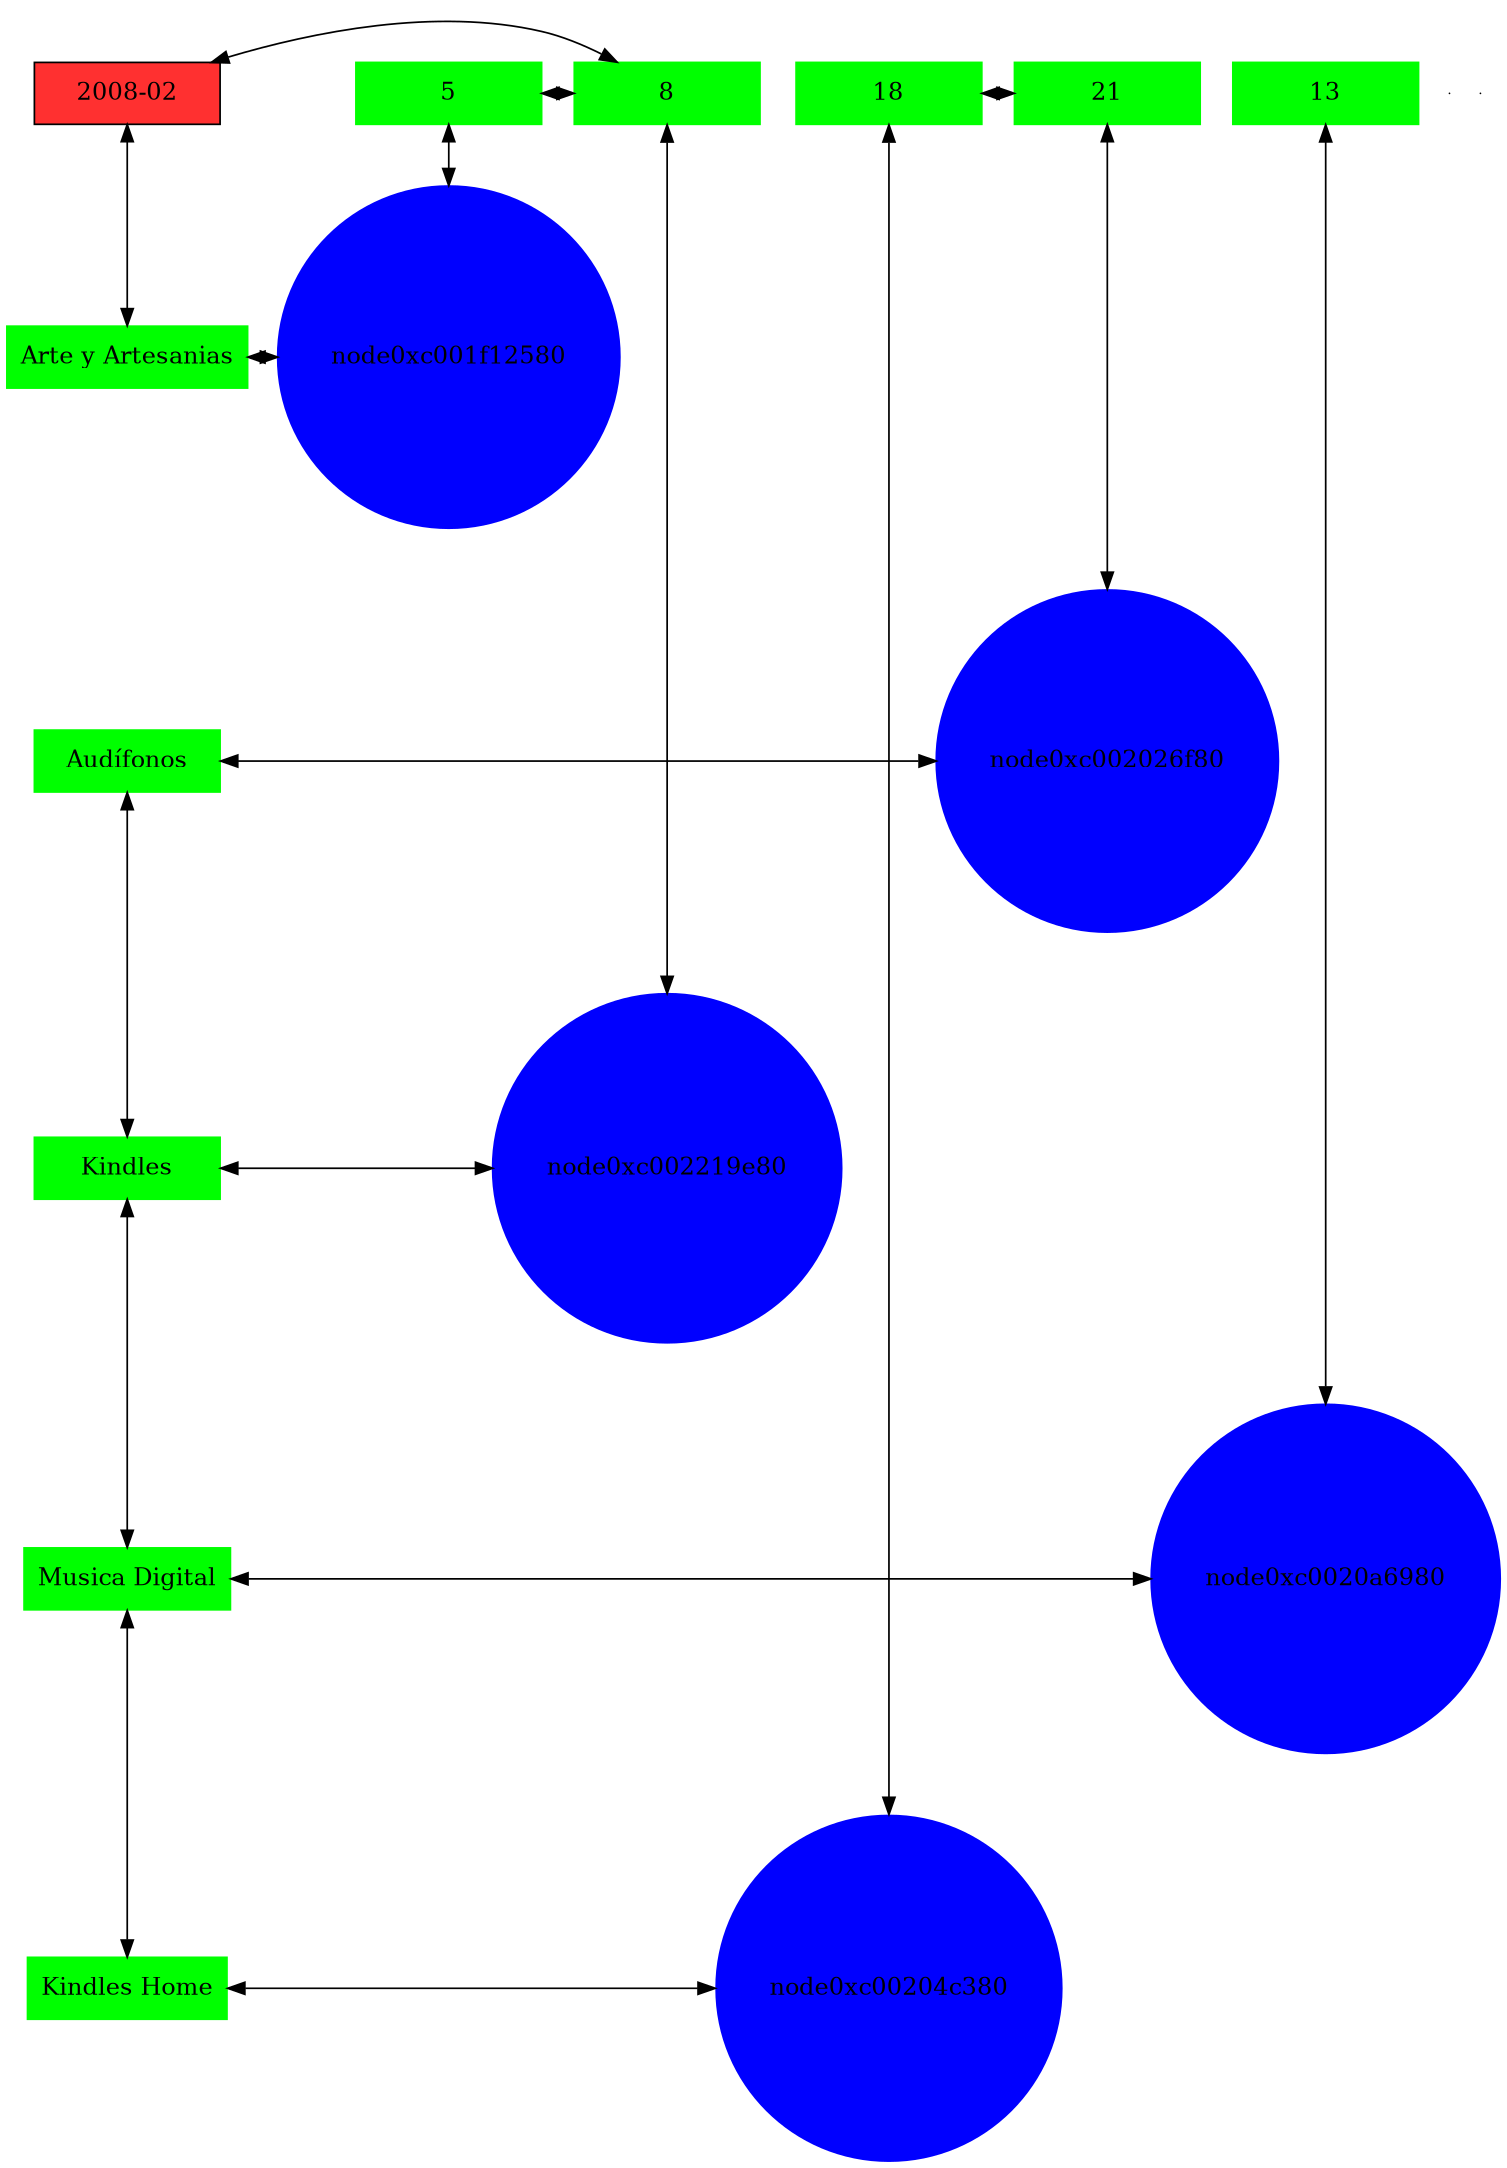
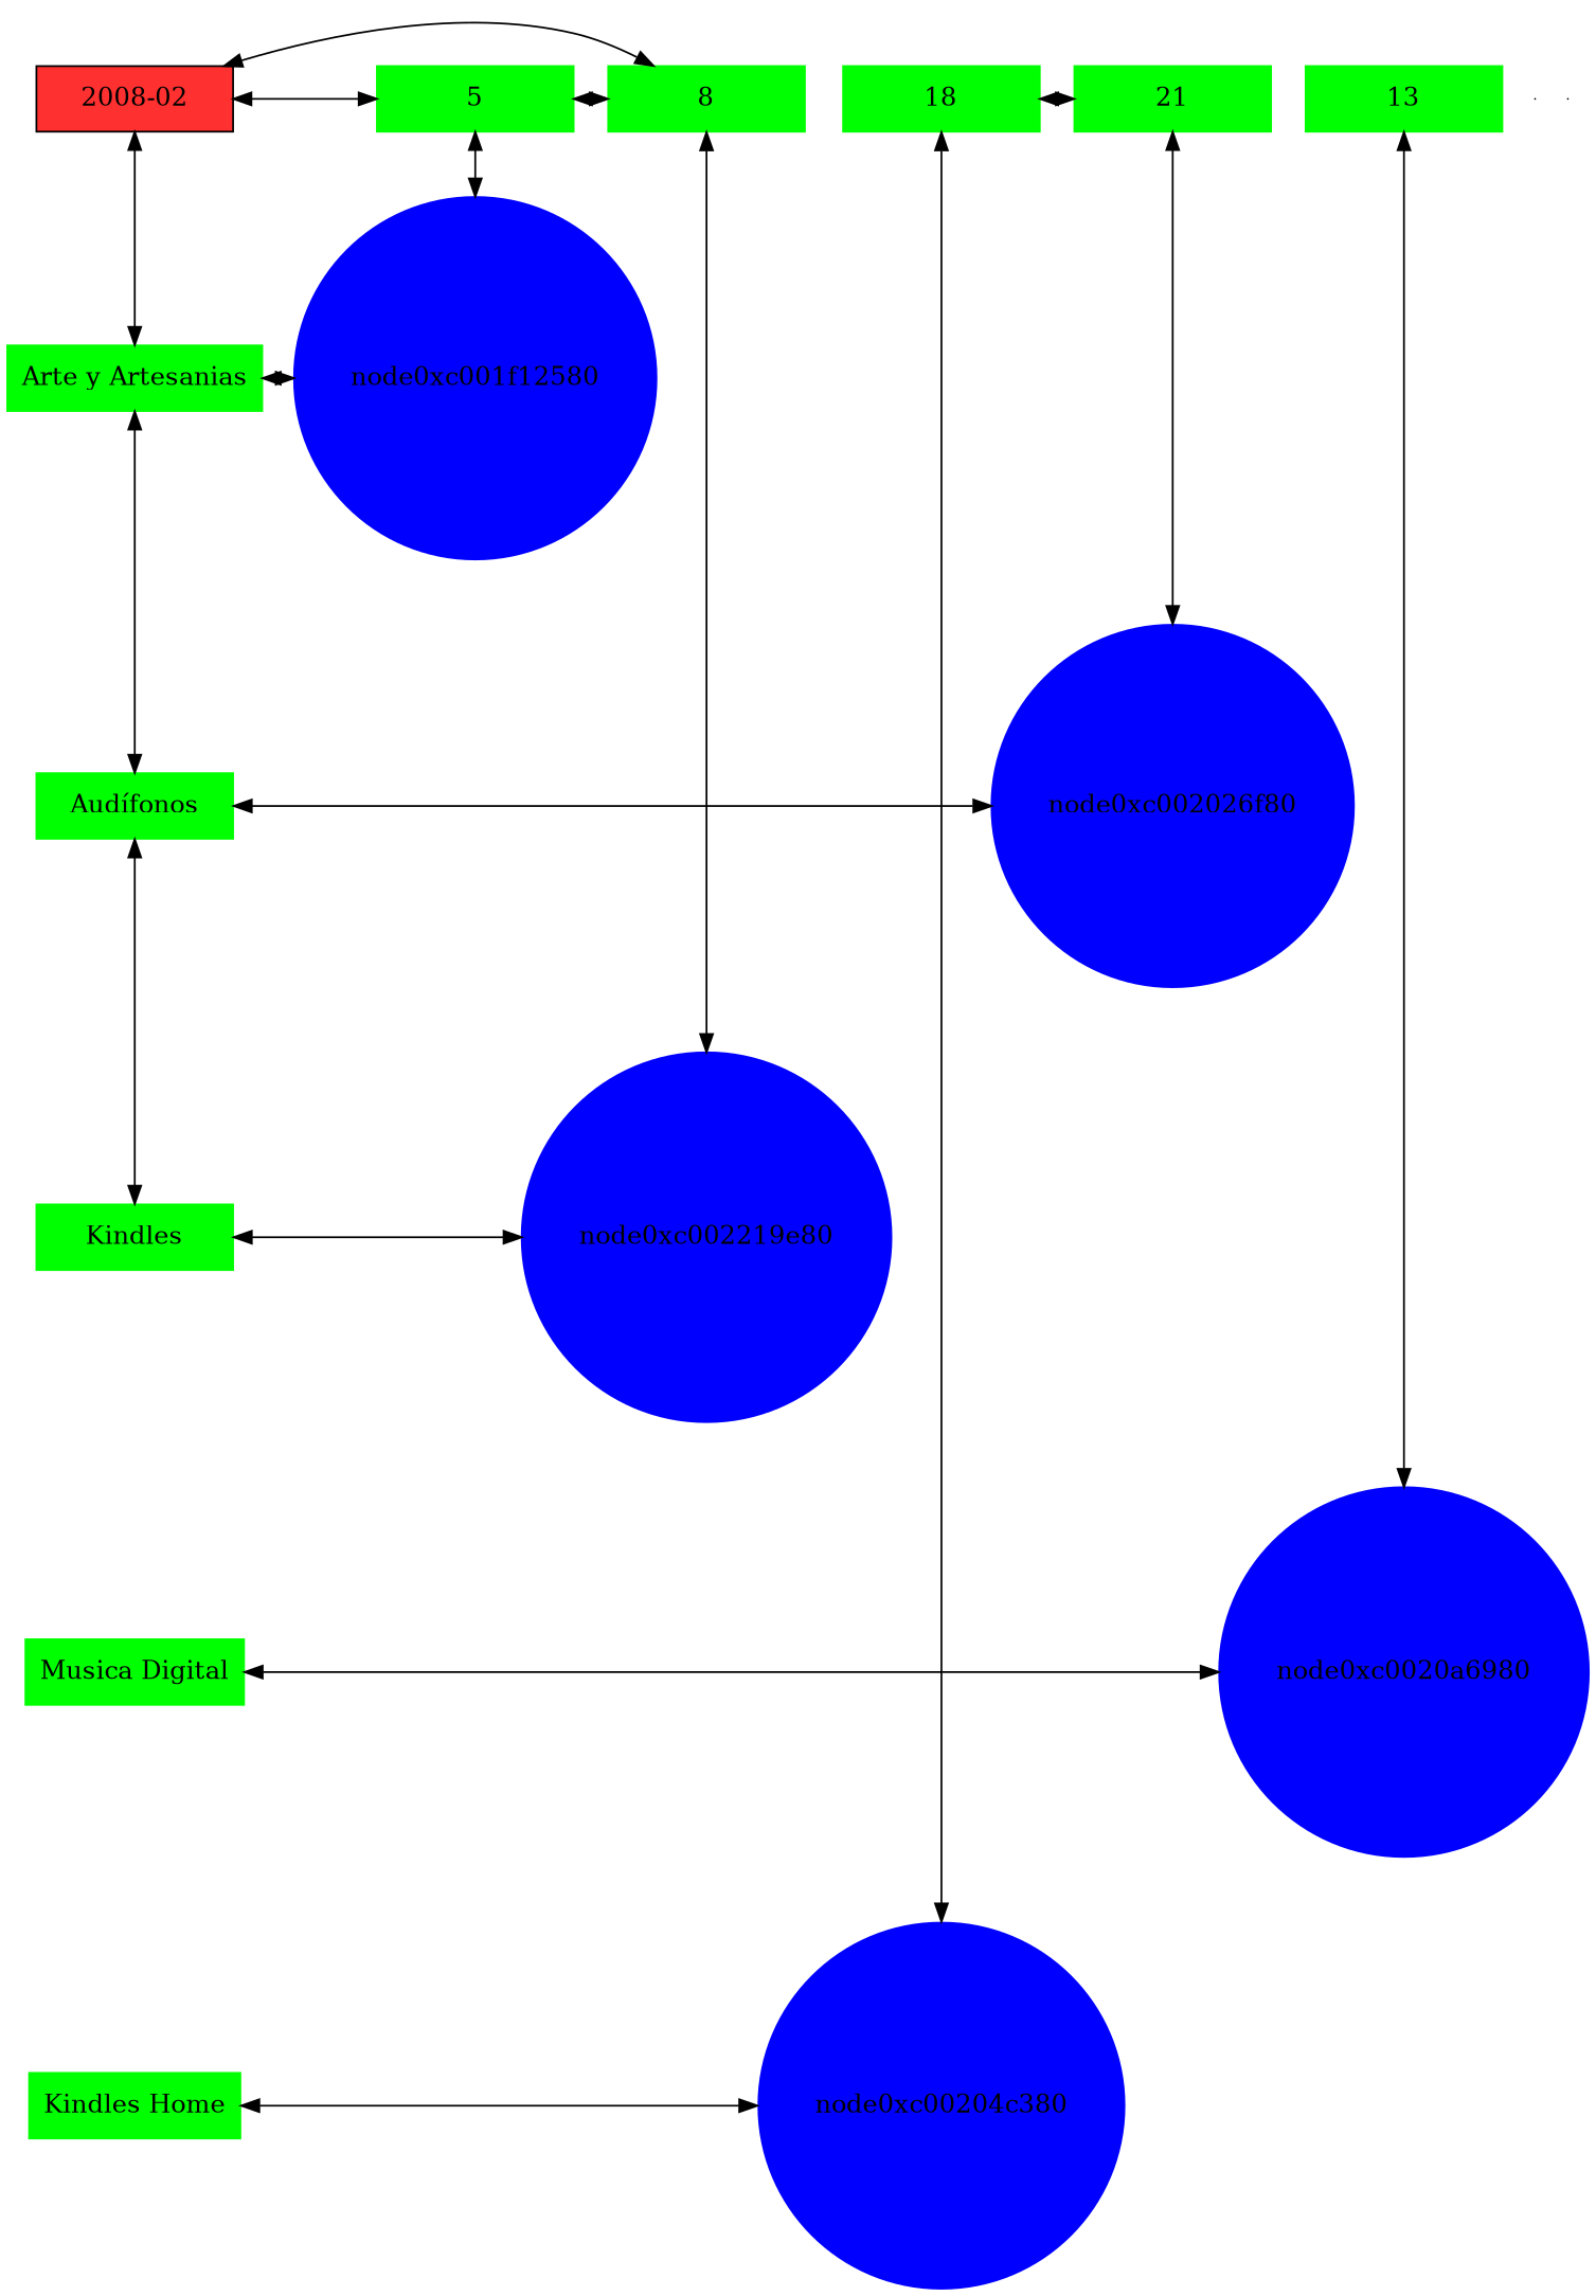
  digraph {
    node [group=1 shape=box style=filled color=green]
    edge [dir=both]
    n1 [fillcolor=firebrick1 label="2008-02" width=1.5 color=""]
    n2 [group=3 label=5 width=1.5]
    n3 [group=8 label=8 width=1.5]
    n4 [group=13 label=13 width=1.5]
    n5 [group=18 label=18 width=1.5]
    n6 [group=21 label=21 width=1.5]
    n7 [label="Arte y Artesanias" width=1.5]
    node0xc001f12580 [color=blue group=3 shape=circle width=0.5]
    n9 [label="Audífonos" width=1.5]
    node0xc002026f80 [color=blue group=21 shape=circle width=0.5]
    n11 [label=Kindles width=1.5]
    node0xc002219e80 [color=blue group=8 shape=circle width=0.5]
    n13 [label="Musica Digital" width=1.5]
    node0xc0020a6980 [color=blue group=13 shape=circle width=0.5]
    n15 [label="Kindles Home" width=1.5]
    node0xc00204c380 [color=blue group=18 shape=circle width=0.5]
    e0 [shape=point width=0 group="" style="" color=""]
    e1 [shape=point width=0 group="" style="" color=""]
    subgraph sub_1 {
      rank=same
      n1
      n2
    }
    subgraph sub_2 {
      rank=same
      n2
      n3
    }
    subgraph sub_3 {
      rank=same
      n3
      n4
    }
    subgraph sub_4 {
      rank=same
      n4
      n5
    }
    subgraph sub_5 {
      rank=same
      n5
      n6
    }
    subgraph sub_6 {
      rank=same
      n7
      node0xc001f12580
    }
    subgraph sub_7 {
      rank=same
      n9
      node0xc002026f80
    }
    subgraph sub_8 {
      rank=same
      n11
      node0xc002219e80
    }
    subgraph sub_9 {
      rank=same
      n13
      node0xc0020a6980
    }
    subgraph sub_10 {
      rank=same
      n15
      node0xc00204c380
    }
+   n1 -> n2
    n1 -> n7
    n2 -> n3
    n2 -> node0xc001f12580
    n3 -> n1
    n3 -> node0xc002219e80
    n4 -> node0xc0020a6980
    n5 -> n6
    n5 -> node0xc00204c380
    n6 -> node0xc002026f80
    n7 -> node0xc001f12580
+   n7 -> n9
    n9 -> node0xc002026f80
    n9 -> n11
    n11 -> node0xc002219e80
-   n11 -> n13
    n13 -> node0xc0020a6980
-   n13 -> n15
    n15 -> node0xc00204c380
  }
